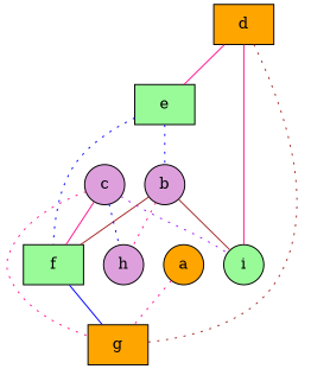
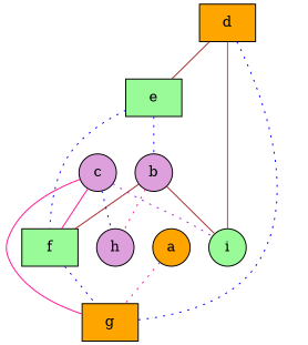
  graph {
    node [fillcolor=orange shape=circle style=filled]
    edge [color=deeppink style=dotted]
    g [shape=box]
    a
    h [fillcolor=plum]
    i [fillcolor=palegreen]
    b [fillcolor=plum]
    f [fillcolor=palegreen shape=box]
    c [fillcolor=plum]
    d [shape=box]
    e [fillcolor=palegreen shape=box]
    a -- g
    b -- h
    b -- i [color=brown style=""]
    b -- f [color=brown style=""]
-   f -- g [color=blue style=solid]
-   c -- g
+   f -- g [color=blue]
+   c -- g [style=""]
    c -- h [color=blue]
    c -- i [color=purple]
    c -- f [style=""]
-   d -- g [color=brown]
+   d -- g [color=blue]
    d -- i [style=solid]
-   d -- e [style=""]
+   d -- e [color=brown style=""]
    e -- b [color=blue]
    e -- f [color=blue]
  }
